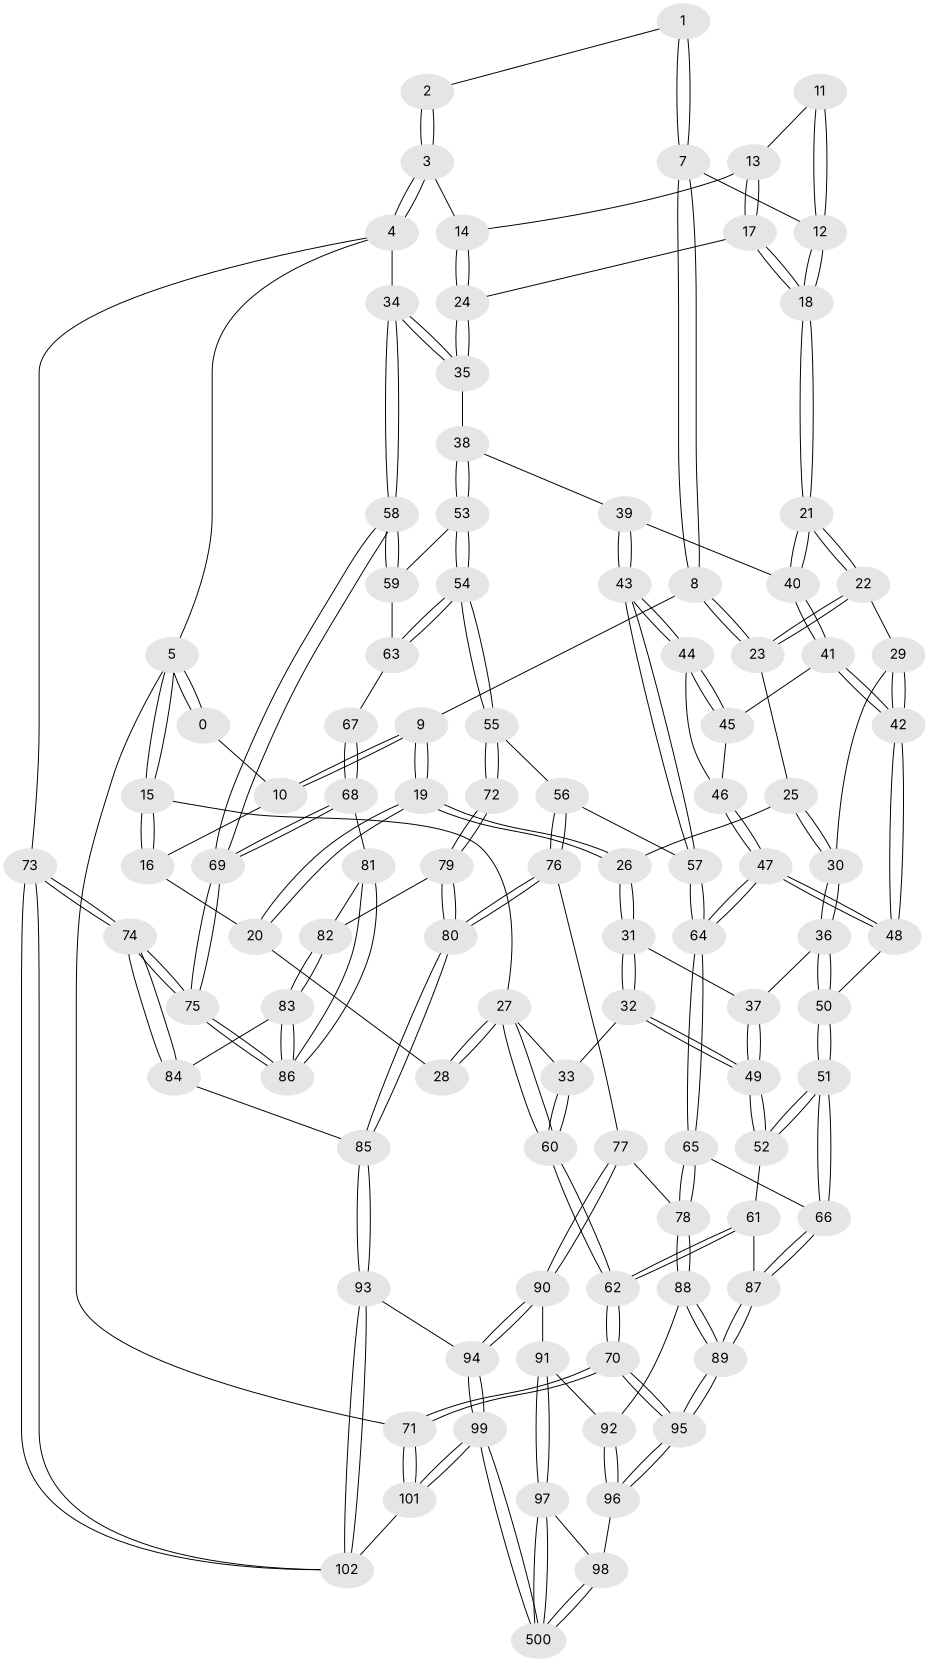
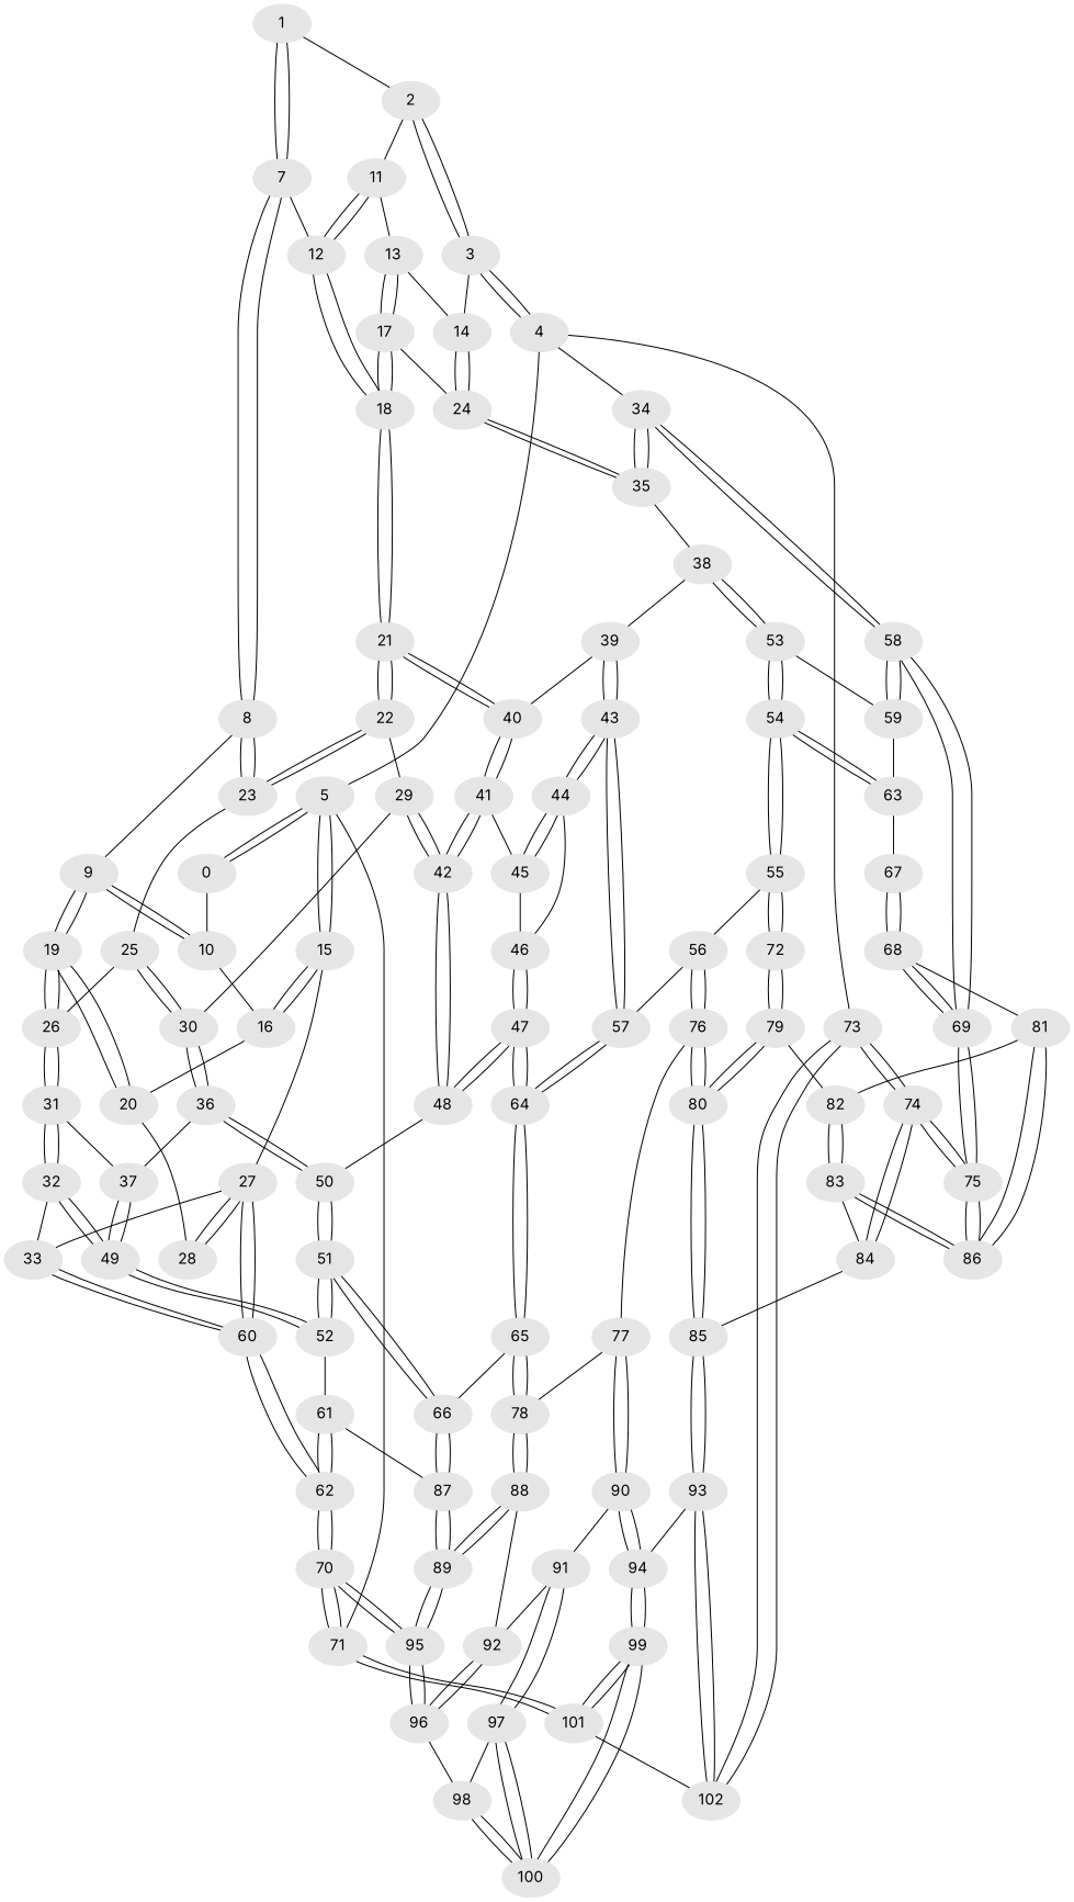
  graph {
    fontname=Inter
    node [color=gray90 fontname=Inter style=filled]
    edge [fontname=Inter]
    1
    2
    7
    3
    11
    8
    12
    4
    14
    13
    5
    34
    73
    24
    n15 [label=0]
    15
    71
    35
    58
    74
    102
    10
    16
    27
    101
    9
    23
    18
    19
    25
    20
    26
    17
    21
    28
    60
    33
    22
    40
    31
    29
    41
    30
    42
    38
    36
    32
    37
    62
    48
    50
    49
    52
    59
    69
    39
    53
    51
    43
    54
    44
    57
    45
    46
    64
    47
    65
    61
    66
    87
    55
    63
    56
    72
    67
    76
    79
    77
    80
    75
    70
    89
    95
    68
    78
    88
    81
    86
    82
    96
    84
    85
    90
    91
    94
    92
    83
    93
    97
    99
    98
-   100 [label=500]
+   100
    1 -- 2
    1 -- 7
    1 -- 7
    2 -- 3
    2 -- 3
+   2 -- 11
    7 -- 8
    7 -- 8
    7 -- 12
    3 -- 4
    3 -- 4
    3 -- 14
    11 -- 12
    11 -- 12
    11 -- 13
    8 -- 9
    8 -- 23
    8 -- 23
    12 -- 18
    12 -- 18
    4 -- 5
    4 -- 34
    4 -- 73
    14 -- 24
    14 -- 24
    13 -- 14
    13 -- 17
    13 -- 17
    5 -- n15
    5 -- n15
    5 -- 15
    5 -- 15
    5 -- 71
    34 -- 35
    34 -- 35
    34 -- 58
    34 -- 58
    73 -- 74
    73 -- 74
    73 -- 102
    73 -- 102
    24 -- 35
    24 -- 35
    n15 -- 10
    15 -- 16
    15 -- 16
    15 -- 27
    71 -- 101
    71 -- 101
    35 -- 38
    58 -- 59
    58 -- 59
    58 -- 69
    58 -- 69
    74 -- 75
    74 -- 75
    74 -- 84
    74 -- 84
    10 -- 16
    16 -- 20
    27 -- 28
    27 -- 28
    27 -- 60
    27 -- 60
    27 -- 33
    101 -- 102
    9 -- 10
    9 -- 10
    9 -- 19
    9 -- 19
    23 -- 25
    18 -- 21
    18 -- 21
    19 -- 20
    19 -- 20
    19 -- 26
    19 -- 26
    25 -- 26
    25 -- 30
    25 -- 30
    20 -- 28
    26 -- 31
    26 -- 31
    17 -- 24
    17 -- 18
    17 -- 18
    21 -- 22
    21 -- 22
    21 -- 40
    21 -- 40
    60 -- 62
    60 -- 62
    33 -- 60
    33 -- 60
    22 -- 23
    22 -- 23
    22 -- 29
    40 -- 41
    40 -- 41
    31 -- 32
    31 -- 32
    31 -- 37
    29 -- 30
    29 -- 42
    29 -- 42
    41 -- 42
    41 -- 42
    41 -- 45
    30 -- 36
    30 -- 36
    42 -- 48
    42 -- 48
    38 -- 39
    38 -- 53
    38 -- 53
    36 -- 37
    36 -- 50
    36 -- 50
    32 -- 33
    32 -- 49
    32 -- 49
    37 -- 49
    37 -- 49
    62 -- 70
    62 -- 70
    48 -- 50
    50 -- 51
    50 -- 51
    49 -- 52
    49 -- 52
    52 -- 61
    59 -- 63
    69 -- 75
    69 -- 75
    39 -- 40
    39 -- 43
    39 -- 43
    53 -- 59
    53 -- 54
    53 -- 54
    51 -- 52
    51 -- 52
    51 -- 66
    51 -- 66
    43 -- 44
    43 -- 44
    43 -- 57
    43 -- 57
    54 -- 55
    54 -- 55
    54 -- 63
    54 -- 63
    44 -- 45
    44 -- 45
    44 -- 46
    57 -- 64
    57 -- 64
    45 -- 46
    46 -- 47
    46 -- 47
    64 -- 65
    64 -- 65
    47 -- 48
    47 -- 48
    47 -- 64
    47 -- 64
    65 -- 66
    65 -- 78
    65 -- 78
    61 -- 62
    61 -- 62
    61 -- 87
    66 -- 87
    66 -- 87
    87 -- 89
    87 -- 89
    55 -- 56
    55 -- 72
    55 -- 72
    63 -- 67
    56 -- 57
    56 -- 76
    56 -- 76
    72 -- 79
    72 -- 79
    67 -- 68
    67 -- 68
    76 -- 77
    76 -- 80
    76 -- 80
    79 -- 80
    79 -- 80
    79 -- 82
    77 -- 78
    77 -- 90
    77 -- 90
    80 -- 85
    80 -- 85
    75 -- 86
    75 -- 86
    70 -- 71
    70 -- 71
    70 -- 95
    70 -- 95
    89 -- 95
    89 -- 95
    95 -- 96
    95 -- 96
    68 -- 69
    68 -- 69
    68 -- 81
    78 -- 88
    78 -- 88
    88 -- 89
    88 -- 89
    88 -- 92
    81 -- 86
    81 -- 86
    81 -- 82
    82 -- 83
    82 -- 83
    96 -- 98
    84 -- 85
    85 -- 93
    85 -- 93
    90 -- 91
    90 -- 94
    90 -- 94
    91 -- 92
    91 -- 97
    91 -- 97
    94 -- 99
    94 -- 99
    92 -- 96
    92 -- 96
    83 -- 86
    83 -- 86
    83 -- 84
    93 -- 102
    93 -- 102
    93 -- 94
    97 -- 98
    97 -- 100
    97 -- 100
    99 -- 101
    99 -- 101
    99 -- 100
    99 -- 100
    98 -- 100
    98 -- 100
  }
